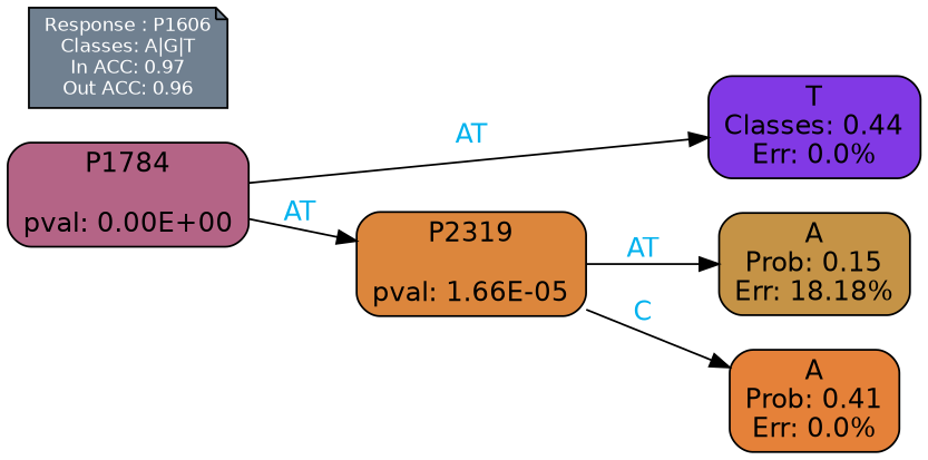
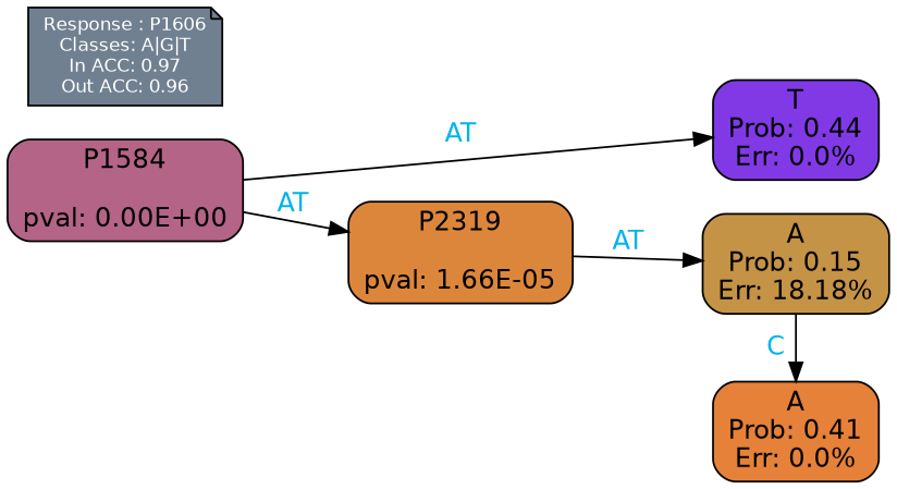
  digraph {
    rankdir=LR
    ranksep=equally
    splines=polylines
    node [color=black fontname=helvetica shape=box style="filled, rounded"]
    edge [fontcolor=deepskyblue2 fontname=helvetica]
    n1 [fillcolor="#c59346" label="A\nProb: 0.15\nErr: 18.18%"]
    n2 [fillcolor="#e58139" label="A\nProb: 0.41\nErr: 0.0%"]
-   n3 [fillcolor="#8139e5" label="T\nClasses: 0.44\nErr: 0.0%"]
+   n3 [fillcolor="#8139e5" label="T\nProb: 0.44\nErr: 0.0%"]
    n4 [align=left fillcolor=slategray fontcolor=white fontsize=10 label="Response : P1606\nClasses: A|G|T\nIn ACC: 0.97\nOut ACC: 0.96\n" shape=note style=filled]
-   n5 [fillcolor="#b46486" label="P1784\n\npval: 0.00E+00"]
+   n5 [fillcolor="#b46486" label="P1584\n\npval: 0.00E+00"]
    n6 [fillcolor="#dc863c" label="P2319\n\npval: 1.66E-05"]
    subgraph sub_1 {
      rank=same
      n1
      n2
      n3
    }
    subgraph sub_2 {
      rank=same
      n4
      n5
    }
    n5 -> n3 [label=AT]
    n5 -> n6 [label=AT]
    n6 -> n1 [label=AT]
-   n6 -> n2 [label=C]
+   n1 -> n2 [label=C]
  }
